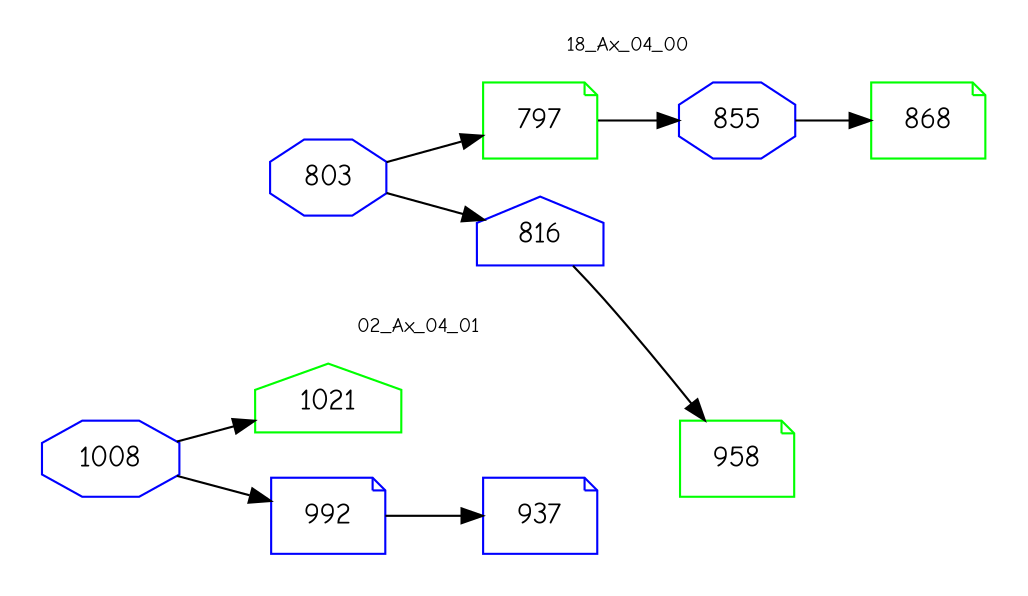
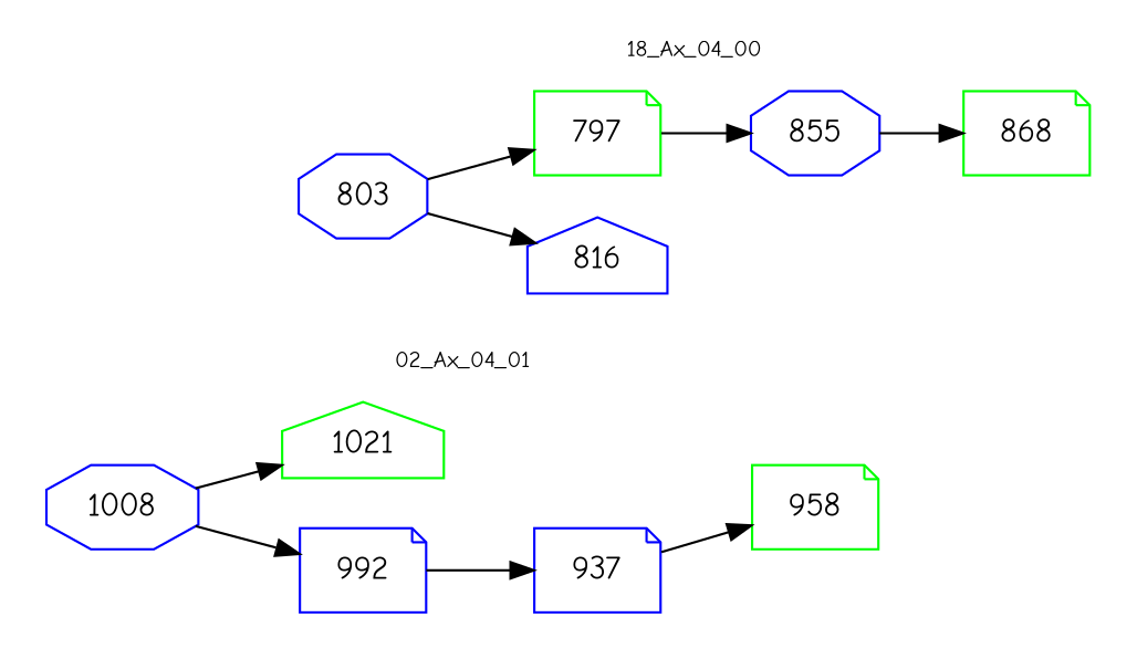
  digraph {
    fontname="Comic Neue"
    rankdir=LR
    node [color=blue fontname="Comic Neue" shape=note]
    edge [color=black fontname="Comic Neue"]
    n1 [label=803 shape=octagon]
    n2 [color=green label=797]
    n3 [label=816 shape=house]
    n4 [label=855 shape=octagon]
    n5 [color=green label=868]
    n6 [label=1008 shape=octagon]
    n7 [label=992]
    n8 [color=green label=1021 shape=house]
    n9 [label=937]
    n10 [color=green label=958]
    subgraph cluster_1 {
      color=white
      fontsize=10
      label="18_Ax_04_00"
      n1
      n2
      n3
      n4
      n5
    }
    subgraph cluster_2 {
      color=white
      fontsize=10
      label="02_Ax_04_01"
      n6
      n7
      n8
      n9
      n10
    }
    n1 -> n2
    n1 -> n3
    n2 -> n4
    n4 -> n5
    n6 -> n7
    n6 -> n8
    n7 -> n9
-   n3 -> n10
+   n9 -> n10
  }
